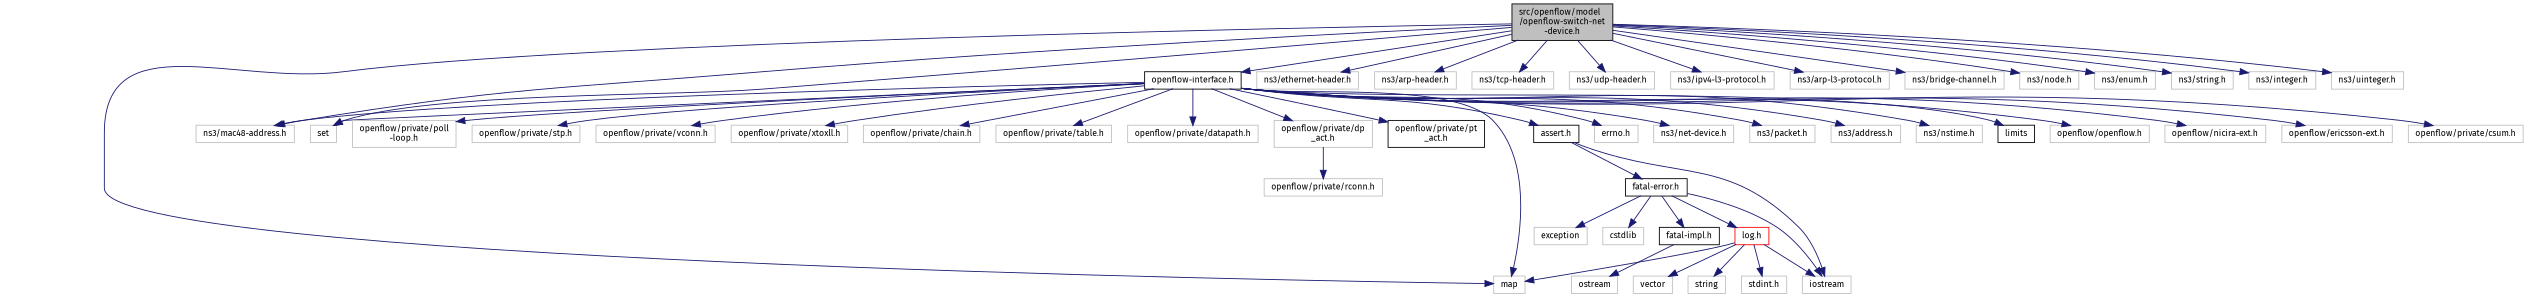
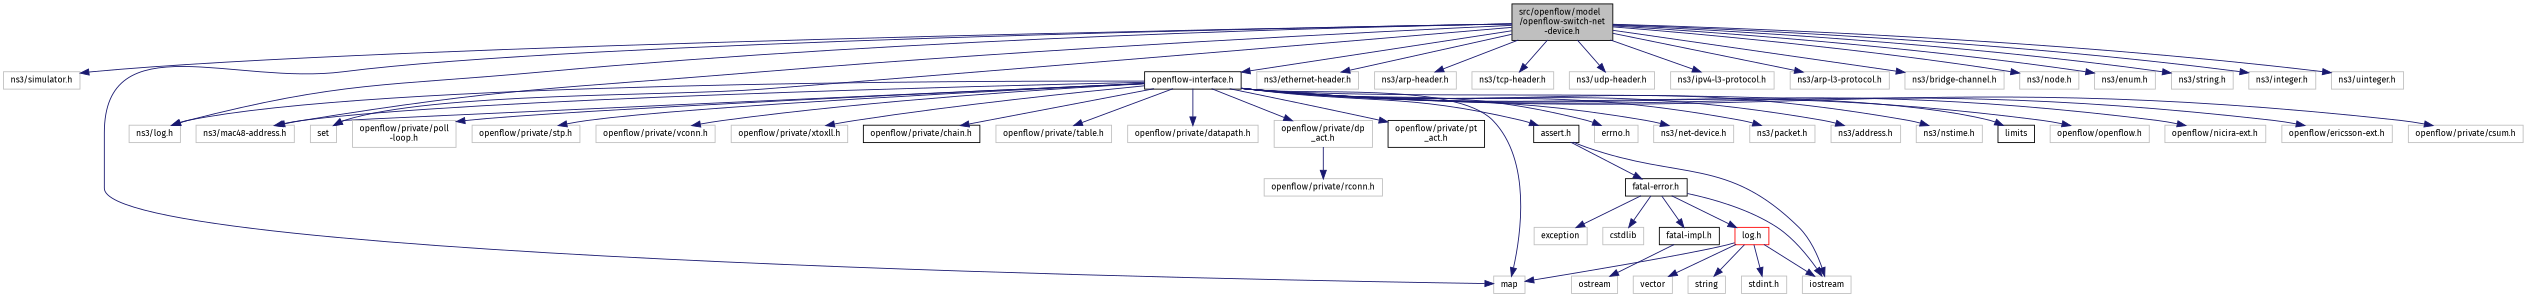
  digraph {
    fontname="Fira Sans"
    node [color=grey75 fillcolor=white fontname="Fira Sans" fontsize=10 shape=record style=filled]
    edge [color=midnightblue fontname="Fira Sans" fontsize=10 labelfontname=Helvetica labelfontsize=10 style=solid]
    n1 [color=black fillcolor=grey75 fontcolor=black height=0.2 label="src/openflow/model\l/openflow-switch-net\l-device.h" width=0.4]
+   n2 [height=0.2 label="ns3/simulator.h" width=0.4]
+   n3 [height=0.2 label="ns3/log.h" width=0.4]
    n4 [height=0.2 label="ns3/mac48-address.h" width=0.4]
    n5 [height=0.2 label="ns3/ethernet-header.h" width=0.4]
    n6 [height=0.2 label="ns3/arp-header.h" width=0.4]
    n7 [height=0.2 label="ns3/tcp-header.h" width=0.4]
    n8 [height=0.2 label="ns3/udp-header.h" width=0.4]
    n9 [height=0.2 label="ns3/ipv4-l3-protocol.h" width=0.4]
    n10 [height=0.2 label="ns3/arp-l3-protocol.h" width=0.4]
    n11 [height=0.2 label="ns3/bridge-channel.h" width=0.4]
    n12 [height=0.2 label="ns3/node.h" width=0.4]
    n13 [height=0.2 label="ns3/enum.h" width=0.4]
    n14 [height=0.2 label="ns3/string.h" width=0.4]
    n15 [height=0.2 label="ns3/integer.h" width=0.4]
    n16 [height=0.2 label="ns3/uinteger.h" width=0.4]
    n17 [height=0.2 label=map width=0.4]
    n18 [height=0.2 label=set width=0.4]
    n19 [color=black height=0.2 label="openflow-interface.h" width=0.4]
    n20 [color=black height=0.2 label="assert.h" width=0.4]
    n21 [height=0.2 label="errno.h" width=0.4]
    n22 [height=0.2 label="ns3/net-device.h" width=0.4]
    n23 [height=0.2 label="ns3/packet.h" width=0.4]
    n24 [height=0.2 label="ns3/address.h" width=0.4]
    n25 [height=0.2 label="ns3/nstime.h" width=0.4]
    n26 [color=black height=0.2 label=limits width=0.4]
    n27 [height=0.2 label="openflow/openflow.h" width=0.4]
    n28 [height=0.2 label="openflow/nicira-ext.h" width=0.4]
    n29 [height=0.2 label="openflow/ericsson-ext.h" width=0.4]
    n30 [height=0.2 label="openflow/private/csum.h" width=0.4]
    n31 [height=0.2 label="openflow/private/poll\l-loop.h" width=0.4]
    n32 [height=0.2 label="openflow/private/stp.h" width=0.4]
    n33 [height=0.2 label="openflow/private/vconn.h" width=0.4]
    n34 [height=0.2 label="openflow/private/xtoxll.h" width=0.4]
-   n35 [height=0.2 label="openflow/private/chain.h" width=0.4]
+   n35 [color=black height=0.2 label="openflow/private/chain.h" width=0.4]
    n36 [height=0.2 label="openflow/private/table.h" width=0.4]
    n37 [height=0.2 label="openflow/private/datapath.h" width=0.4]
    n38 [height=0.2 label="openflow/private/dp\l_act.h" width=0.4]
    n39 [color=black height=0.2 label="openflow/private/pt\l_act.h" width=0.4]
    n40 [height=0.2 label=iostream width=0.4]
    n41 [color=black height=0.2 label="fatal-error.h" width=0.4]
    n42 [height=0.2 label="openflow/private/rconn.h" width=0.4]
    n43 [height=0.2 label=exception width=0.4]
    n44 [height=0.2 label=cstdlib width=0.4]
    n45 [color=black height=0.2 label="fatal-impl.h" width=0.4]
    n46 [color=red height=0.2 label="log.h" width=0.4]
    n47 [height=0.2 label=ostream width=0.4]
    n48 [height=0.2 label=string width=0.4]
    n49 [height=0.2 label="stdint.h" width=0.4]
    n50 [height=0.2 label=vector width=0.4]
+   n1 -> n2
+   n1 -> n3
    n1 -> n4
    n1 -> n5
    n1 -> n6
    n1 -> n7
    n1 -> n8
    n1 -> n9
    n1 -> n10
    n1 -> n11
    n1 -> n12
    n1 -> n13
    n1 -> n14
    n1 -> n15
    n1 -> n16
    n1 -> n17
    n1 -> n18
    n1 -> n19
+   n19 -> n3
    n19 -> n4
    n19 -> n17
    n19 -> n18
    n19 -> n20
    n19 -> n21
    n19 -> n22
    n19 -> n23
    n19 -> n24
    n19 -> n25
    n19 -> n26
    n19 -> n27
    n19 -> n28
    n19 -> n29
    n19 -> n30
    n19 -> n31
    n19 -> n32
    n19 -> n33
    n19 -> n34
    n19 -> n35
    n19 -> n36
    n19 -> n37
    n19 -> n38
    n19 -> n39
    n20 -> n40
    n20 -> n41
    n38 -> n42
    n41 -> n40
    n41 -> n43
    n41 -> n44
    n41 -> n45
    n41 -> n46
    n45 -> n47
    n46 -> n17
    n46 -> n40
    n46 -> n48
    n46 -> n49
    n46 -> n50
  }
